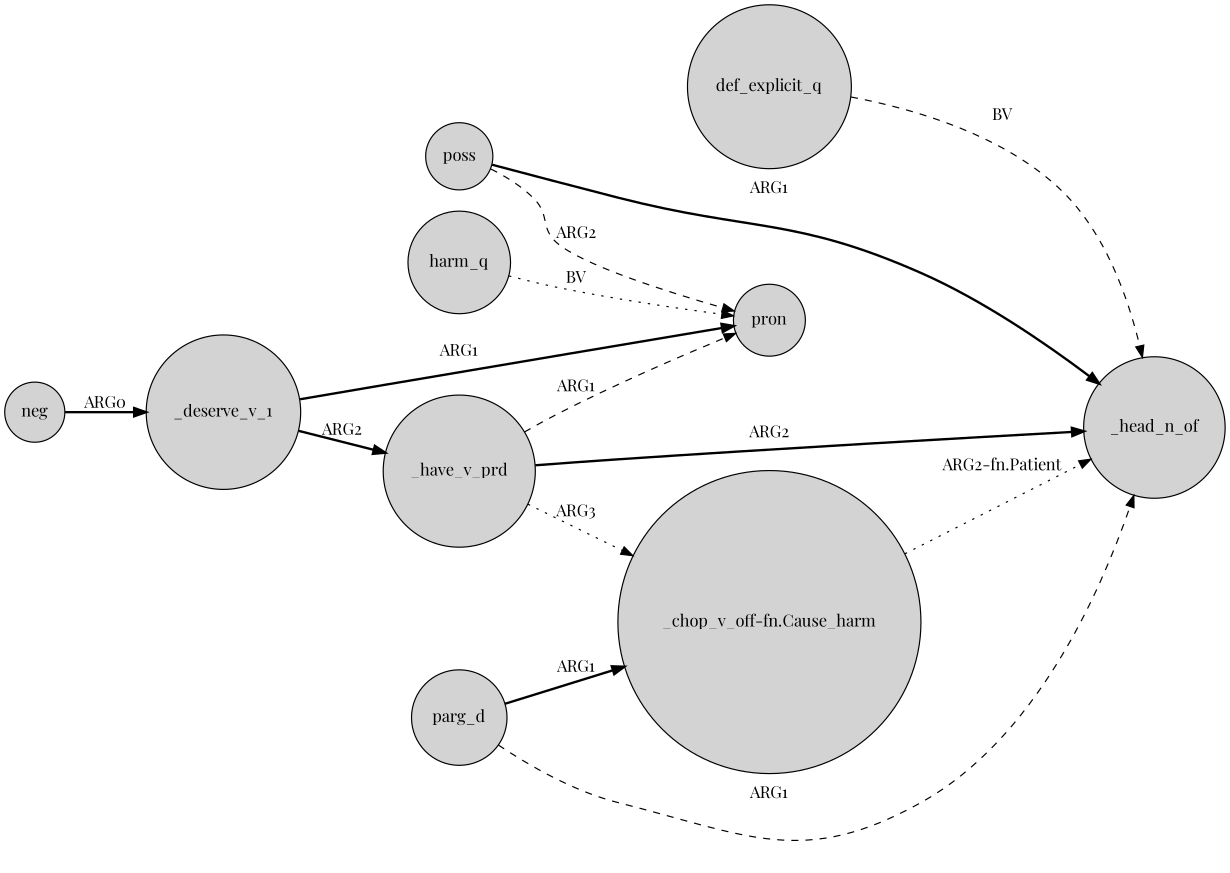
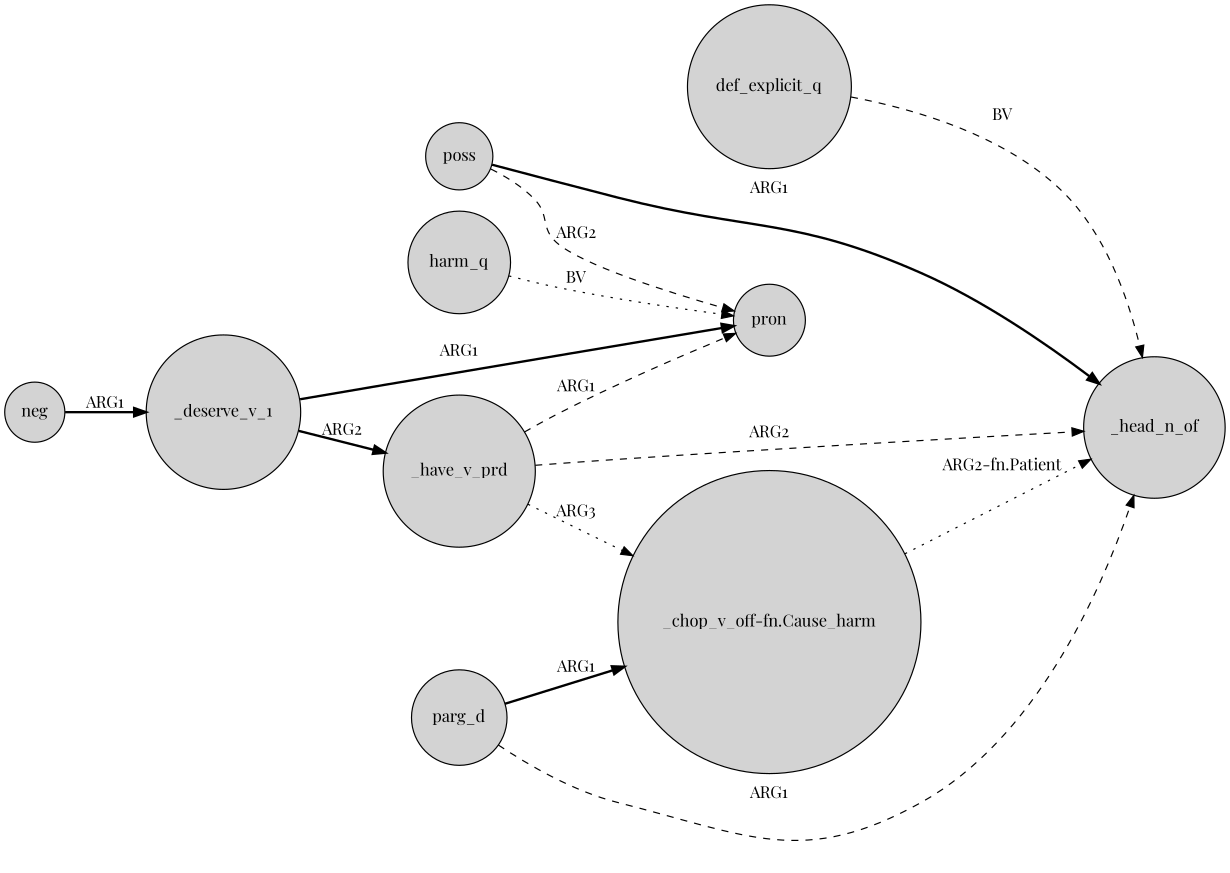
  digraph {
    fontname="Playfair Display"
    rankdir=LR
    node [fontname="Playfair Display" shape=circle style=filled]
    edge [fontname="Playfair Display" style=bold]
    def_explicit_q
    _head_n_of
    _have_v_prd
    pron
    "_chop_v_off-fn.Cause_harm"
    parg_d
    poss
    _deserve_v_1
    neg
    n10 [label=harm_q]
    def_explicit_q -> _head_n_of [label=BV style=dashed]
-   _have_v_prd -> _head_n_of [label=ARG2]
+   _have_v_prd -> _head_n_of [label=ARG2 style=dashed]
    _have_v_prd -> pron [label=ARG1 style=dashed]
    _have_v_prd -> "_chop_v_off-fn.Cause_harm" [label=ARG3 style=dotted]
    "_chop_v_off-fn.Cause_harm" -> _head_n_of [label="ARG2-fn.Patient" style=dotted]
    parg_d -> _head_n_of [label=ARG1 style=dashed]
    parg_d -> "_chop_v_off-fn.Cause_harm" [label=ARG1]
    poss -> _head_n_of [label=ARG1]
    poss -> pron [label=ARG2 style=dashed]
    _deserve_v_1 -> _have_v_prd [label=ARG2]
    _deserve_v_1 -> pron [label=ARG1]
-   neg -> _deserve_v_1 [label=ARG0]
+   neg -> _deserve_v_1 [label=ARG1]
    n10 -> pron [label=BV style=dotted]
  }
